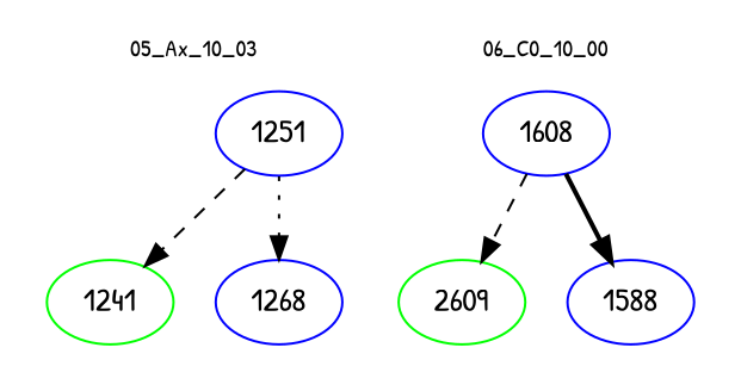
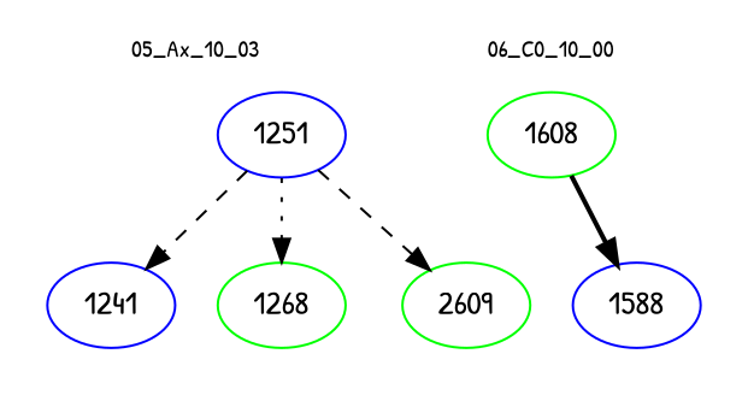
  digraph {
    fontname="Patrick Hand"
    node [color=blue fontname="Patrick Hand"]
    edge [color=black fontname="Patrick Hand" style=dashed]
    n1 [label=1251]
-   n2 [color=green label=1241]
-   n3 [label=1268]
-   n4 [label=1608]
+   n2 [label=1241]
+   n3 [color=green label=1268]
+   n4 [color=green label=1608]
    n5 [label=1588]
    n6 [color=green label=2609]
    subgraph cluster_1 {
      color=white
      fontsize=10
      label="05_Ax_10_03"
      n1
      n2
      n3
    }
    subgraph cluster_2 {
      color=white
      fontsize=10
      label="06_C0_10_00"
      n4
      n5
      n6
    }
    n1 -> n2
    n1 -> n3 [style=dotted]
    n4 -> n5 [style=bold]
-   n4 -> n6
+   n1 -> n6
  }
